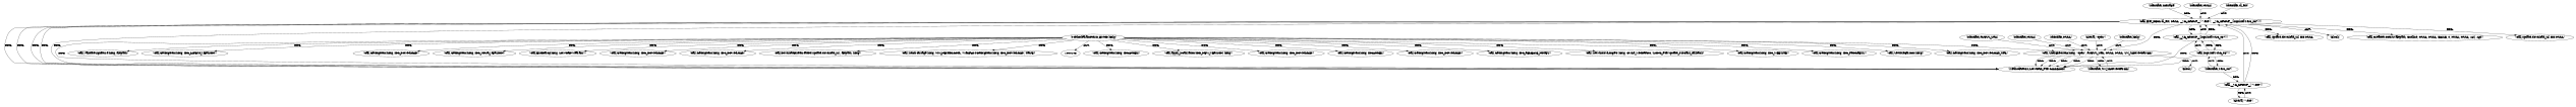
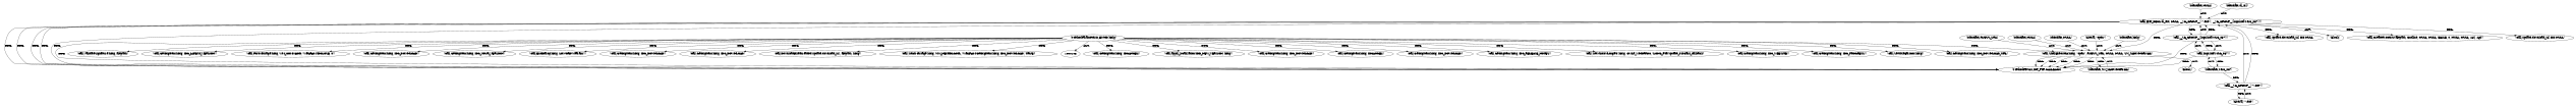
  digraph {
    n1 [label="(Call,ShellExecuteA(hDlg, \"open\", RUFUS_URL, NULL, NULL, SW_SHOWNORMAL))"]
    n2 [label="(Identifier,SW_SHOWNORMAL)"]
-   n3 [label="(MethodReturn,LOWORD_PTR CALLBACK)"]
+   n3 [label="(MethodReturn,INT_PTR CALLBACK)"]
    n4 [label="(Block,)"]
    n5 [label="(MethodParameterIn,HWND hDlg)"]
    n6 [label="(Call,GetDlgItem(hDlg, IDCANCEL))"]
    n7 [label="(Call,apply_localization(IDD_NEW_VERSION, hDlg))"]
    n8 [label="(Call,GetDlgItem(hDlg, IDC_DOWNLOAD))"]
    n9 [label="(Call,GetDlgItem(hDlg, IDCANCEL))"]
    n10 [label="(Call,GetDlgItem(hDlg, IDC_DOWNLOAD))"]
    n11 [label="(Call,GetDlgItem(hDlg, IDC_RELEASE_NOTES))"]
    n12 [label="(Call,SetWindowLongPtr(hDlg, GWLP_WNDPROC, (LONG_PTR)update_subclass_callback))"]
    n13 [label="(Call,GetDlgItem(hDlg, IDC_WEBSITE))"]
    n14 [label="(Call,GetDlgItem(hDlg, IDC_PROGRESS))"]
    n15 [label="(Call,SetTitleBarIcon(hDlg))"]
    n16 [label="(Call,GetDlgItem(hDlg, IDC_DOWNLOAD_URL))"]
    n17 [label="(Call,ValidateSignature(hDlg, filepath))"]
    n18 [label="(Call,GetDlgItem(hDlg, IDC_LATEST_VERSION))"]
+   n19 [label="(Call,PostMessage(hDlg, WM_COMMAND, (WPARAM)IDCLOSE, 0))"]
    n20 [label="(Call,GetDlgItem(hDlg, IDC_DOWNLOAD))"]
    n21 [label="(Call,GetDlgItem(hDlg, IDC_YOUR_VERSION))"]
    n22 [label="(Call,EndDialog(hDlg, LOWORD(wParam)))"]
    n23 [label="(Call,GetDlgItem(hDlg, IDC_DOWNLOAD))"]
    n24 [label="(Call,GetDlgItem(hDlg, IDC_DOWNLOAD))"]
    n25 [label="(Call,DownloadFileThreaded(update.download_url, filepath, hDlg))"]
    n26 [label="(Call,SendMessage(hDlg, WM_NEXTDLGCTL, (WPARAM)GetDlgItem(hDlg, IDC_DOWNLOAD), TRUE))"]
    1000106
    n28 [label="(Call,EXT_DECL(dl_ext, NULL, __VA_GROUP__(\"*.exe\"), __VA_GROUP__(lmprintf(MSG_037))))"]
    n29 [label="(Call,__VA_GROUP__(lmprintf(MSG_037)))"]
    n30 [label="(Call,update.download_url == NULL)"]
    n31 [label="(Block,)"]
    n32 [label="(Call,CreateProcessU(filepath, cmdline, NULL, NULL, FALSE, 0, NULL, NULL, &si, &pi))"]
    n33 [label="(Call,update.download_url == NULL)"]
    n34 [label="(Call,lmprintf(MSG_037))"]
    n35 [label="(Call,__VA_GROUP__(\"*.exe\"))"]
    n36 [label="(Literal,\"*.exe\")"]
    n37 [label="(Identifier,MSG_037)"]
-   n38 [label="(Identifier,message)"]
    n39 [label="(Identifier,RUFUS_URL)"]
    n40 [label="(Identifier,NULL)"]
    n41 [label="(Identifier,NULL)"]
    n42 [label="(Identifier,NULL)"]
    n43 [label="(Literal,\"open\")"]
    n44 [label="(Identifier,hDlg)"]
-   n45 [label="(Identifier,dl_ext)"]
+   n45 [label="(Identifier,dl_url)"]
    n1 -> n2 [label="CFG: "]
    n1 -> n3 [label="DDG: "]
    n1 -> n3 [label="DDG: "]
    n1 -> n3 [label="DDG: "]
    n1 -> n3 [label="DDG: "]
    n1 -> n3 [label="DDG: "]
    n1 -> n4 [label="AST: "]
    n2 -> n1 [label="AST: "]
    n5 -> n1 [label="DDG: "]
    n5 -> n3 [label="DDG: "]
    n5 -> n6 [label="DDG: "]
    n5 -> n7 [label="DDG: "]
    n5 -> n8 [label="DDG: "]
    n5 -> n9 [label="DDG: "]
    n5 -> n10 [label="DDG: "]
    n5 -> n11 [label="DDG: "]
    n5 -> n12 [label="DDG: "]
    n5 -> n13 [label="DDG: "]
    n5 -> n14 [label="DDG: "]
    n5 -> n15 [label="DDG: "]
    n5 -> n16 [label="DDG: "]
    n5 -> n17 [label="DDG: "]
    n5 -> n18 [label="DDG: "]
+   n5 -> n19 [label="DDG: "]
    n5 -> n20 [label="DDG: "]
    n5 -> n21 [label="DDG: "]
    n5 -> n22 [label="DDG: "]
    n5 -> n23 [label="DDG: "]
    n5 -> n24 [label="DDG: "]
    n5 -> n25 [label="DDG: "]
    n5 -> n26 [label="DDG: "]
    n5 -> 1000106 [label="AST: "]
    n28 -> n1 [label="DDG: "]
    n28 -> n3 [label="DDG: "]
    n28 -> n3 [label="DDG: "]
    n28 -> n3 [label="DDG: "]
    n28 -> n3 [label="DDG: "]
    n28 -> n3 [label="DDG: "]
    n28 -> n29 [label="CFG: "]
    n28 -> n30 [label="DDG: "]
    n28 -> n31 [label="AST: "]
    n28 -> n32 [label="DDG: "]
    n28 -> n33 [label="DDG: "]
    n29 -> n3 [label="DDG: "]
    n29 -> n28 [label="AST: "]
    n29 -> n28 [label="DDG: "]
-   n29 -> n34 [label="CFG: "]
+   n29 -> n34 [label="AST: "]
    n34 -> n3 [label="DDG: "]
    n34 -> n29 [label="AST: "]
    n34 -> n29 [label="DDG: "]
    n34 -> n37 [label="CFG: "]
    n35 -> n28 [label="AST: "]
    n35 -> n28 [label="DDG: "]
    n35 -> n36 [label="CFG: "]
    n36 -> n35 [label="AST: "]
    n37 -> n34 [label="AST: "]
    n37 -> n35 [label="CFG: "]
-   n38 -> n28 [label="CFG: "]
    n39 -> n1 [label="AST: "]
    n40 -> n1 [label="AST: "]
    n41 -> n1 [label="AST: "]
    n42 -> n28 [label="AST: "]
    n43 -> n1 [label="AST: "]
    n44 -> n1 [label="AST: "]
    n45 -> n28 [label="AST: "]
  }
